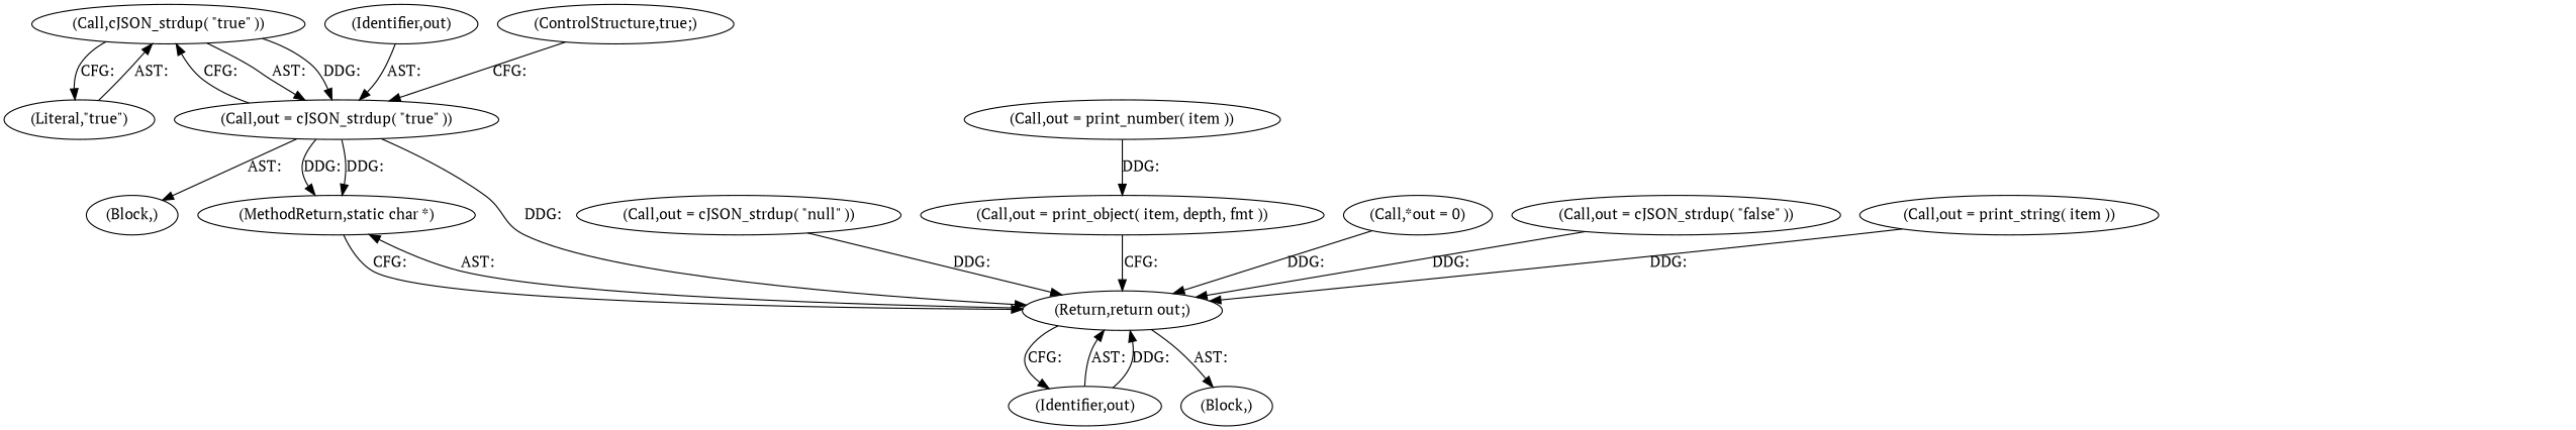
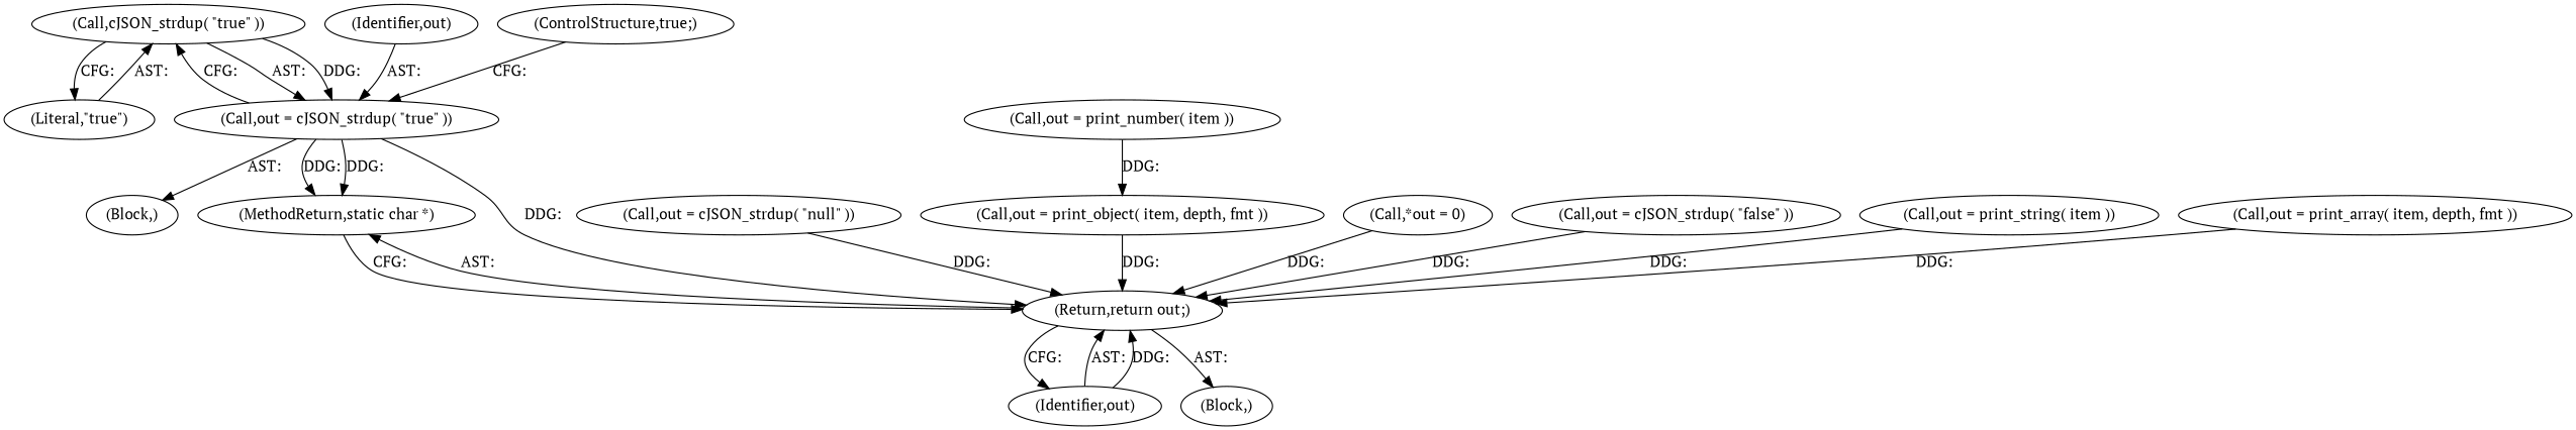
  digraph {
    fontname="PT Serif"
    node [fontname="PT Serif"]
    edge [fontname="PT Serif"]
    n1 [label="(Call,cJSON_strdup( \"true\" ))"]
    n2 [label="(Call,out = cJSON_strdup( \"true\" ))"]
    n3 [label="(Literal,\"true\")"]
    n4 [label="(Return,return out;)"]
    n5 [label="(Block,)"]
    n6 [label="(MethodReturn,static char *)"]
    n7 [label="(Identifier,out)"]
    n8 [label="(Block,)"]
    n9 [label="(Call,out = cJSON_strdup( \"null\" ))"]
    n10 [label="(Call,out = print_number( item ))"]
    n11 [label="(Call,out = print_object( item, depth, fmt ))"]
    n12 [label="(Identifier,out)"]
    n13 [label="(Call,*out = 0)"]
    n14 [label="(ControlStructure,true;)"]
    n15 [label="(Call,out = cJSON_strdup( \"false\" ))"]
    n16 [label="(Call,out = print_string( item ))"]
+   n17 [label="(Call,out = print_array( item, depth, fmt ))"]
    n1 -> n2 [label="AST: "]
    n1 -> n2 [label="DDG: "]
    n1 -> n3 [label="CFG: "]
    n2 -> n1 [label="CFG: "]
    n2 -> n4 [label="DDG: "]
    n2 -> n5 [label="AST: "]
    n2 -> n6 [label="DDG: "]
    n2 -> n6 [label="DDG: "]
    n3 -> n1 [label="AST: "]
    n4 -> n6 [label="AST: "]
    n4 -> n7 [label="CFG: "]
    n4 -> n8 [label="AST: "]
    n6 -> n4 [label="CFG: "]
    n7 -> n4 [label="AST: "]
    n7 -> n4 [label="DDG: "]
    n9 -> n4 [label="DDG: "]
    n10 -> n11 [label="DDG: "]
-   n11 -> n4 [label="CFG: "]
+   n11 -> n4 [label="DDG: "]
    n12 -> n2 [label="AST: "]
    n13 -> n4 [label="DDG: "]
    n14 -> n2 [label="CFG: "]
    n15 -> n4 [label="DDG: "]
    n16 -> n4 [label="DDG: "]
+   n17 -> n4 [label="DDG: "]
  }
